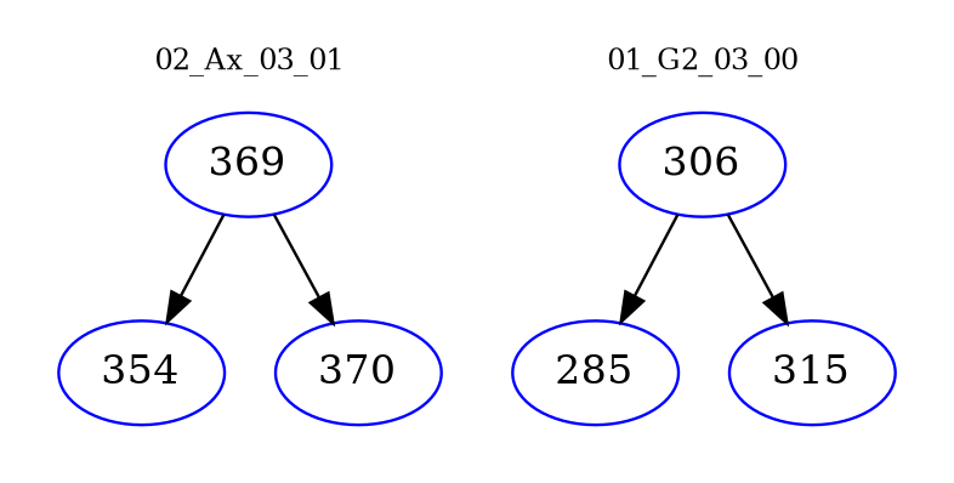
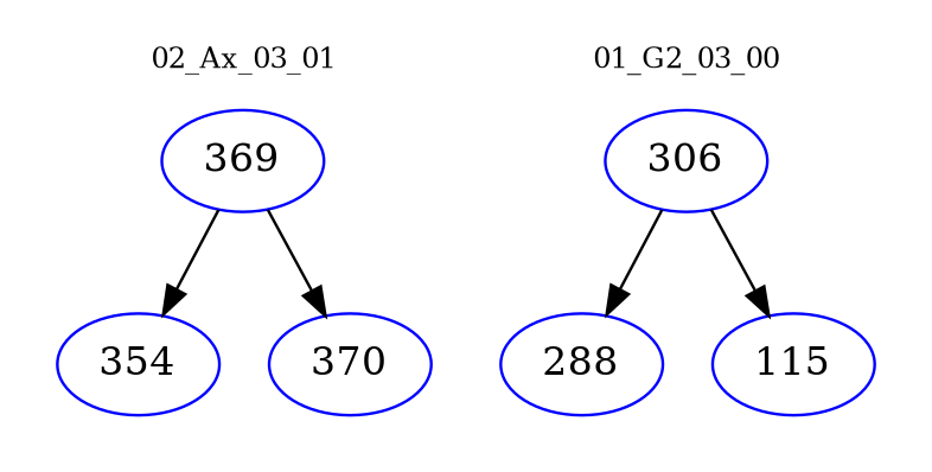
  digraph {
    node [color=blue]
    edge [color=black]
    n1 [label=369]
    n2 [label=354]
    n3 [label=370]
    n4 [label=306]
-   n5 [label=285]
-   n6 [label=315]
+   n5 [label=288]
+   n6 [label=115]
    subgraph cluster_1 {
      color=white
      fontsize=10
      label="02_Ax_03_01"
      n1
      n2
      n3
    }
    subgraph cluster_2 {
      color=white
      fontsize=10
      label="01_G2_03_00"
      n4
      n5
      n6
    }
    n1 -> n2
    n1 -> n3
    n4 -> n5
    n4 -> n6
  }
